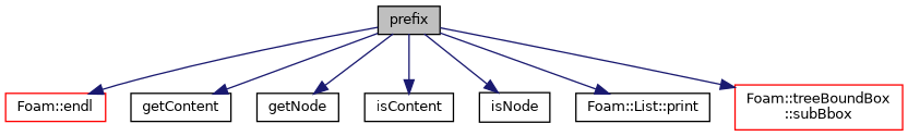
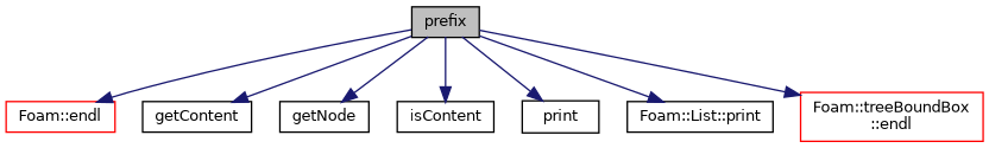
  digraph {
    rankdir=TB
    node [color=black fontname=Helvetica fontsize=10 shape=record]
    edge [color=midnightblue fontname=Helvetica fontsize=10 labelfontname=Helvetica labelfontsize=10 style=solid]
    n1 [fillcolor=grey75 fontcolor=black height=0.2 label=prefix style=filled width=0.4]
    n2 [color=red height=0.2 label="Foam::endl" width=0.4]
    n3 [height=0.2 label=getContent width=0.4]
    n4 [height=0.2 label=getNode width=0.4]
    n5 [height=0.2 label=isContent width=0.4]
-   n6 [height=0.2 label=isNode width=0.4]
+   n6 [height=0.2 label=print width=0.4]
    n7 [height=0.2 label="Foam::List::print" width=0.4]
-   n8 [color=red height=0.2 label="Foam::treeBoundBox\l::subBbox" width=0.4]
+   n8 [color=red height=0.2 label="Foam::treeBoundBox\l::endl" width=0.4]
    n1 -> n2
    n1 -> n3
    n1 -> n4
    n1 -> n5
    n1 -> n6
    n1 -> n7
    n1 -> n8
  }
